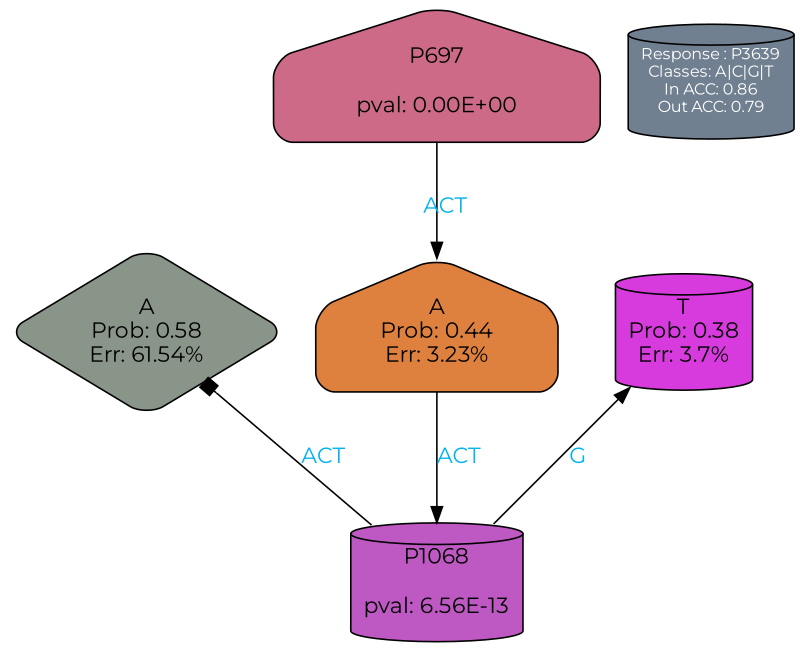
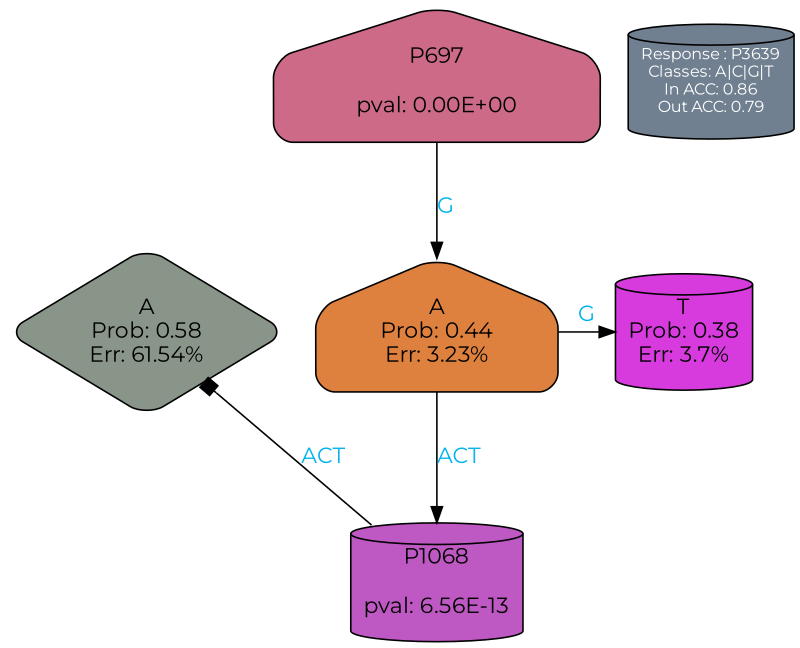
  digraph {
    fontname=Montserrat
    ranksep=equally
    splines=polylines
    node [color=black fontname=Montserrat shape=cylinder style="filled, rounded"]
    edge [arrowhead=normal fontcolor=deepskyblue2 fontname=Montserrat]
    n1 [fillcolor="#899588" label="A\nProb: 0.58\nErr: 61.54%" shape=diamond]
    n2 [fillcolor="#d73bde" label="T\nProb: 0.38\nErr: 3.7%"]
    n3 [fillcolor="#df813e" label="A\nProb: 0.44\nErr: 3.23%" shape=house]
    n4 [align=left fillcolor=slategray fontcolor=white fontsize=10 label="Response : P3639\nClasses: A|C|G|T\nIn ACC: 0.86\nOut ACC: 0.79\n" style=filled]
    n5 [fillcolor="#cc6a88" label="P697\n\npval: 0.00E+00" shape=house]
    n6 [fillcolor="#be58c2" label="P1068\n\npval: 6.56E-13"]
    subgraph sub_1 {
      rank=same
      n1
      n2
      n3
    }
    subgraph sub_2 {
      rank=same
      n4
      n5
    }
    n3 -> n6 [label=ACT]
-   n5 -> n3 [label=ACT]
+   n5 -> n3 [label=G]
    n6 -> n1 [arrowhead=box label=ACT]
-   n6 -> n2 [label=G]
+   n3 -> n2 [label=G]
  }
